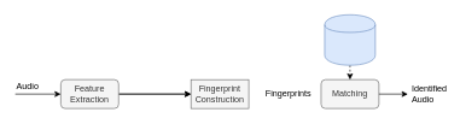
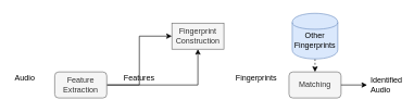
  <mxCell id="0" />
  <mxCell id="1" parent="0" />
  <mxCell id="2" value="" style="edgeStyle=orthogonalEdgeStyle;rounded=0;orthogonalLoop=1;jettySize=auto;html=1;exitX=1;exitY=0.5;exitDx=0;exitDy=0;entryX=0;entryY=0.5;entryDx=0;entryDy=0;" edge="1" parent="1" source="4" target="6"><mxGeometry relative="1" as="geometry" /></mxCell>
  <mxCell id="3" value="" style="edgeStyle=orthogonalEdgeStyle;rounded=0;orthogonalLoop=1;jettySize=auto;html=1;" edge="1" parent="1" source="4" target="6"><mxGeometry relative="1" as="geometry" /></mxCell>
  <mxCell id="4" value="Feature&lt;br&gt;Extraction" style="whiteSpace=wrap;html=1;fillColor=#f5f5f5;strokeColor=#666666;fontColor=#333333;rounded=1;" vertex="1" parent="1"><mxGeometry x="83" y="110" width="80" height="40" as="geometry" /></mxCell>
  <mxCell id="5" value="Matching" style="whiteSpace=wrap;html=1;fillColor=#f5f5f5;strokeColor=#666666;fontColor=#333333;rounded=1;" vertex="1" parent="1"><mxGeometry x="443" y="110" width="80" height="40" as="geometry" /></mxCell>
- <mxCell id="6" value="Fingerprint&lt;br&gt;Construction" style="rounded=0;whiteSpace=wrap;html=1;fillColor=#f5f5f5;strokeColor=#666666;fontColor=#333333;" vertex="1" parent="1"><mxGeometry x="263" y="110" width="80" height="40" as="geometry" /></mxCell>
- <mxCell id="7" value="" style="endArrow=classic;html=1;entryX=0;entryY=0.5;entryDx=0;entryDy=0;exitX=0;exitY=1;exitDx=0;exitDy=0;" edge="1" parent="1" source="8" target="4"><mxGeometry width="50" height="50" relative="1" as="geometry"><mxPoint x="-17" y="130" as="sourcePoint" /><mxPoint x="303" y="110" as="targetPoint" /></mxGeometry></mxCell>
+ <mxCell id="6" value="Fingerprint&lt;br&gt;Construction" style="rounded=0;whiteSpace=wrap;html=1;fillColor=#f5f5f5;strokeColor=#666666;fontColor=#333333;" vertex="1" parent="1"><mxGeometry x="263" y="35" width="80" height="40" as="geometry" /></mxCell>
  <mxCell id="8" value="Audio" style="text;html=1;strokeColor=none;fillColor=none;align=left;verticalAlign=middle;whiteSpace=wrap;rounded=0;" vertex="1" parent="1"><mxGeometry x="20" y="110" width="40" height="20" as="geometry" /></mxCell>
- <mxCell id="10" value="Fingerprints" style="text;html=1;strokeColor=none;fillColor=none;align=center;verticalAlign=middle;whiteSpace=wrap;rounded=0;" vertex="1" parent="1"><mxGeometry x="378" y="120" width="40" height="20" as="geometry" /></mxCell>
+ <mxCell id="9" value="Features" style="text;html=1;strokeColor=none;fillColor=none;align=center;verticalAlign=middle;whiteSpace=wrap;rounded=0;" vertex="1" parent="1"><mxGeometry x="193" y="110" width="40" height="20" as="geometry" /></mxCell>
+ <mxCell id="10" value="Fingerprints" style="text;html=1;strokeColor=none;fillColor=none;align=center;verticalAlign=middle;whiteSpace=wrap;rounded=0;" vertex="1" parent="1"><mxGeometry x="373" y="110" width="40" height="20" as="geometry" /></mxCell>
  <mxCell id="11" style="edgeStyle=orthogonalEdgeStyle;rounded=0;orthogonalLoop=1;jettySize=auto;html=1;exitX=0.5;exitY=1;exitDx=0;exitDy=0;entryX=0.5;entryY=0;entryDx=0;entryDy=0;dashed=1;" edge="1" parent="1" source="12" target="5"><mxGeometry relative="1" as="geometry" /></mxCell>
  <mxCell id="12" value="" style="shape=cylinder;whiteSpace=wrap;html=1;boundedLbl=1;backgroundOutline=1;fillColor=#dae8fc;strokeColor=#6c8ebf;" vertex="1" parent="1"><mxGeometry x="448" y="20" width="70" height="70" as="geometry" /></mxCell>
+ <mxCell id="13" value="Other&lt;br&gt;Fingerprints" style="text;html=1;strokeColor=none;fillColor=none;align=center;verticalAlign=middle;whiteSpace=wrap;rounded=0;" vertex="1" parent="1"><mxGeometry x="463" y="52" width="40" height="20" as="geometry" /></mxCell>
  <mxCell id="14" value="" style="endArrow=classic;html=1;exitX=1;exitY=0.5;exitDx=0;exitDy=0;" edge="1" parent="1" source="5"><mxGeometry width="50" height="50" relative="1" as="geometry"><mxPoint x="363" y="150" as="sourcePoint" /><mxPoint x="563" y="130" as="targetPoint" /></mxGeometry></mxCell>
  <mxCell id="15" value="Identified&lt;br&gt;&lt;div style=&quot;text-align: left&quot;&gt;&lt;span&gt;Audio&lt;/span&gt;&lt;/div&gt;" style="text;html=1;strokeColor=none;fillColor=none;align=center;verticalAlign=middle;whiteSpace=wrap;rounded=0;" vertex="1" parent="1"><mxGeometry x="573" y="120" width="40" height="20" as="geometry" /></mxCell>
